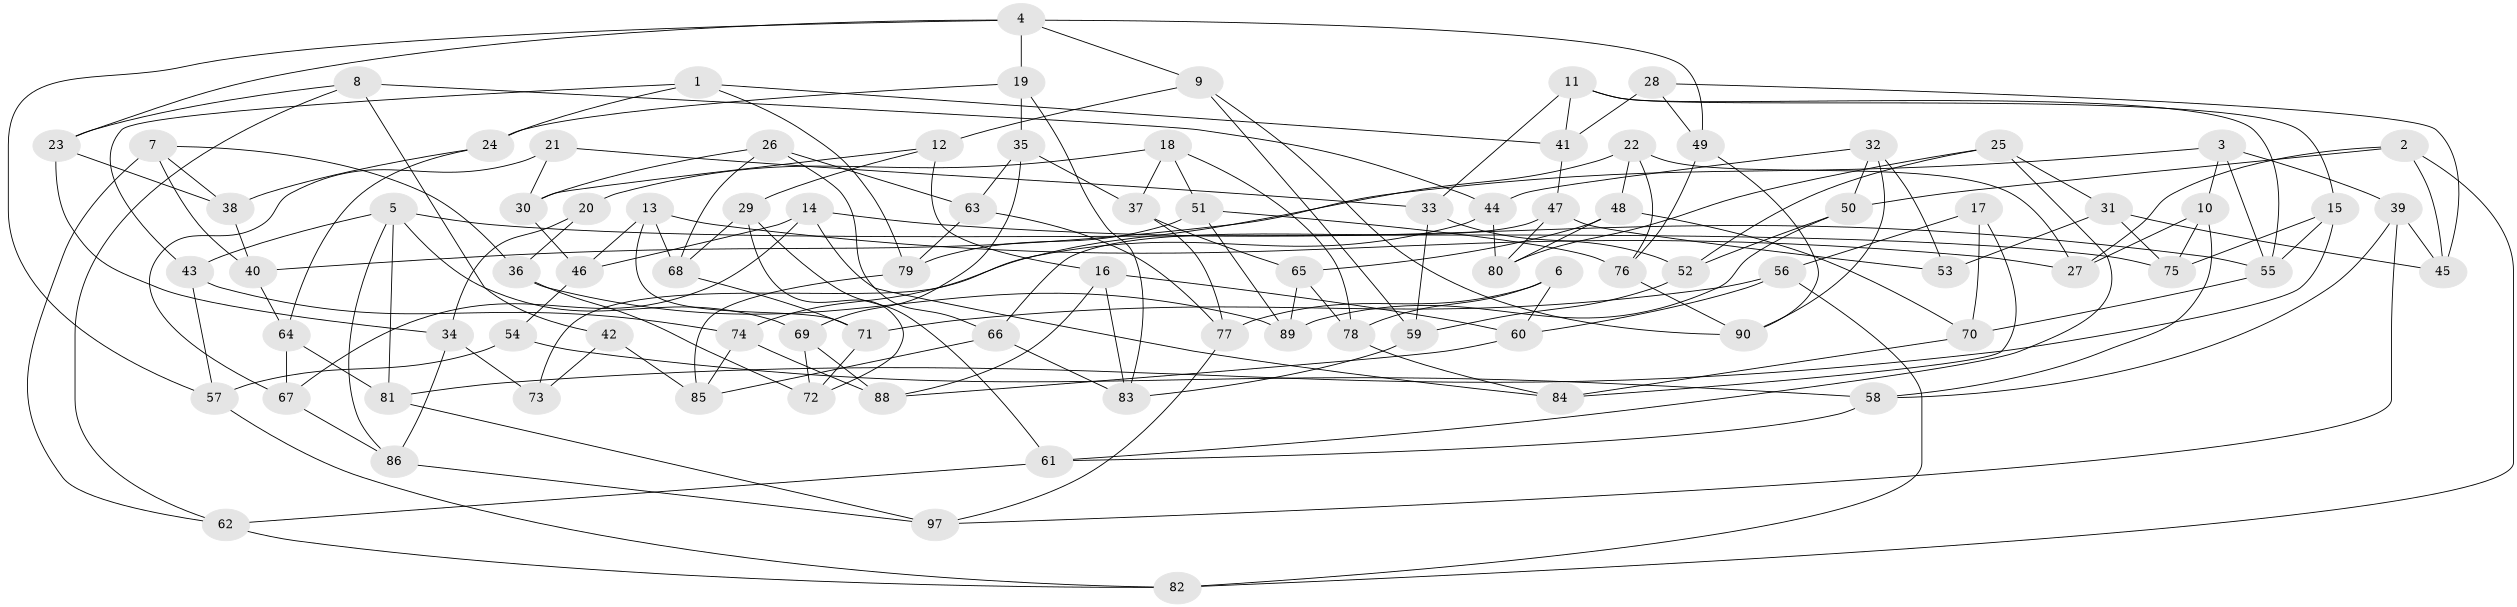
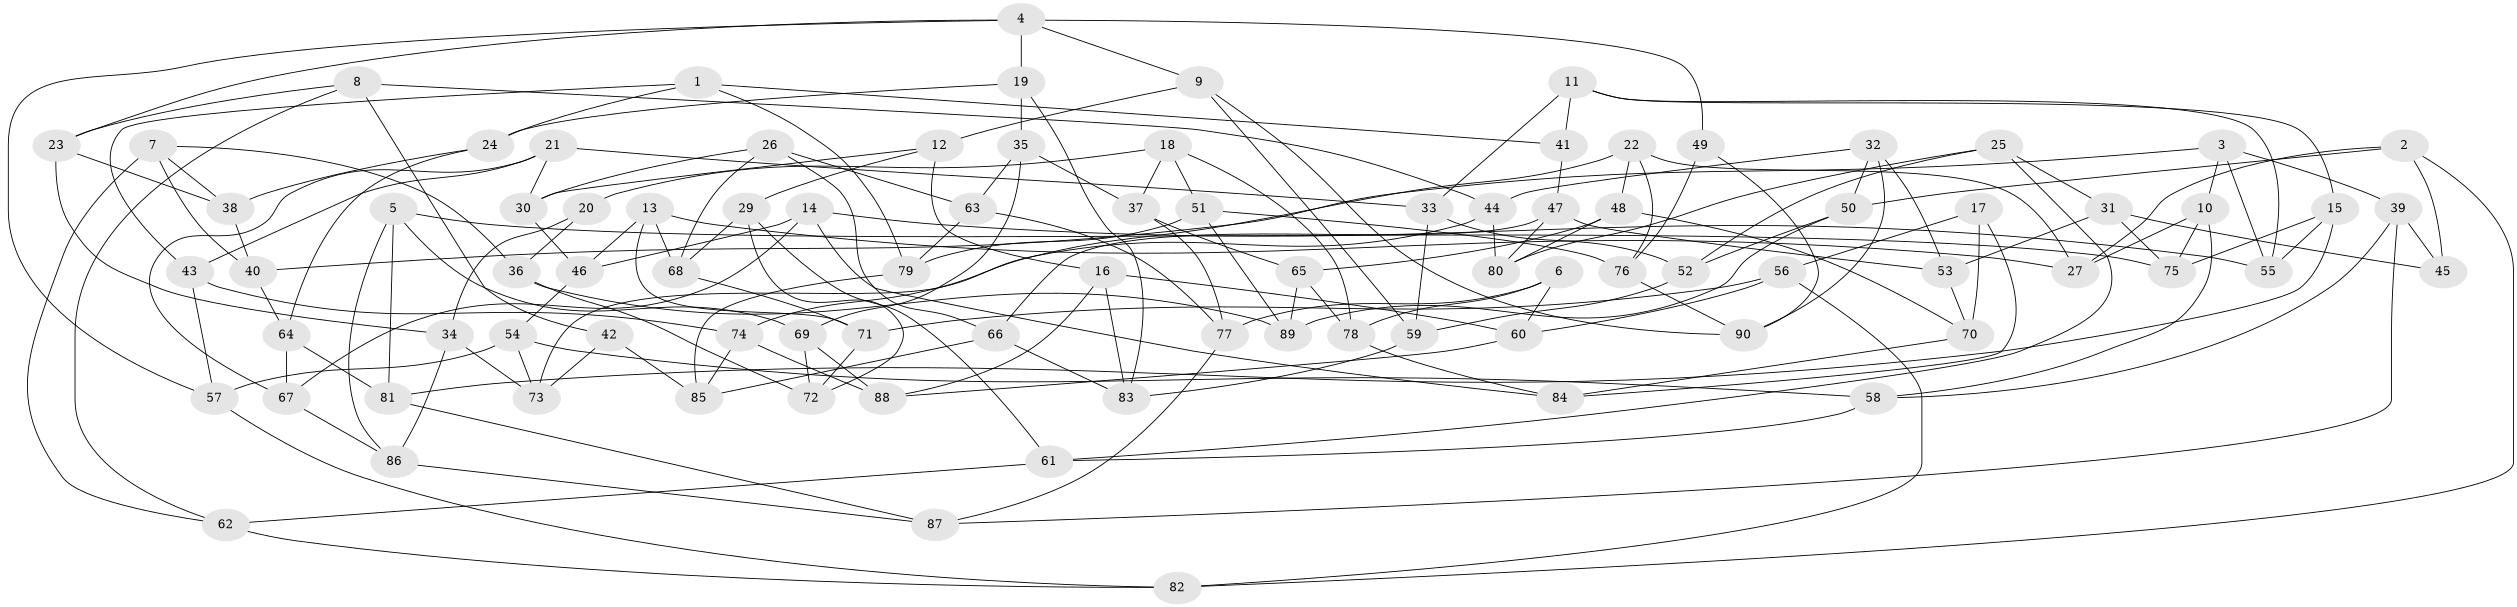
  graph {
    node [color=gray90 style=filled]
    1
    24
    41
    43
    79
    38
    64
    47
    74
    57
    85
    2
    27
    45
    50
    82
    52
    89
    3
    10
    39
    40
    55
    75
    58
-   87 [label=97]
+   87
    4
    9
    19
    23
    49
    12
    59
    90
    83
    35
    34
    76
    5
    69
    81
    86
    88
    72
    6
    60
    77
    78
    17
    84
    56
    70
    7
    36
    62
    8
    42
    44
    73
    80
    16
    29
    30
    61
    11
    15
    33
    68
    46
    13
    71
    54
    14
    67
    18
    20
    37
    51
    65
    63
    21
    22
    48
    25
    31
    53
    26
    66
-   28
    32
    1 -- 24
    1 -- 41
    1 -- 43
    1 -- 79
    24 -- 38
    24 -- 64
    41 -- 47
    43 -- 74
    43 -- 57
    79 -- 85
    38 -- 40
    64 -- 81
    64 -- 67
    47 -- 80
    47 -- 53
    47 -- 66
    74 -- 85
    74 -- 88
    57 -- 82
    2 -- 27
    2 -- 45
    2 -- 50
    2 -- 82
    50 -- 52
    50 -- 89
    52 -- 59
    3 -- 10
    3 -- 39
    3 -- 40
    3 -- 55
    10 -- 27
    10 -- 75
    10 -- 58
    39 -- 45
    39 -- 58
    39 -- 87
    40 -- 64
    58 -- 61
    4 -- 57
    4 -- 9
    4 -- 19
    4 -- 23
    4 -- 49
    9 -- 12
    9 -- 59
    9 -- 90
    19 -- 24
    19 -- 83
    19 -- 35
    23 -- 38
    23 -- 34
    49 -- 90
    49 -- 76
    12 -- 16
    12 -- 29
    12 -- 30
    59 -- 83
    35 -- 69
    35 -- 37
    35 -- 63
    34 -- 86
    34 -- 73
    76 -- 90
    5 -- 75
    5 -- 69
    5 -- 81
    5 -- 86
    69 -- 88
    69 -- 72
    81 -- 87
    86 -- 87
    6 -- 60
    6 -- 77
    6 -- 78
    60 -- 88
    77 -- 87
    78 -- 84
    17 -- 84
    17 -- 56
    17 -- 70
    56 -- 82
    56 -- 60
    56 -- 71
    70 -- 84
    7 -- 38
    7 -- 40
    7 -- 36
    7 -- 62
    36 -- 89
    36 -- 72
    62 -- 82
    8 -- 23
    8 -- 62
    8 -- 42
    8 -- 44
    42 -- 85
    42 -- 73
    44 -- 73
    44 -- 80
    16 -- 83
    16 -- 88
    16 -- 60
    29 -- 72
    29 -- 61
    29 -- 68
    30 -- 46
    61 -- 62
    11 -- 41
    11 -- 55
    11 -- 15
    11 -- 33
    15 -- 55
    15 -- 75
    15 -- 81
    33 -- 52
    33 -- 59
    68 -- 71
    46 -- 54
    13 -- 27
    13 -- 68
    13 -- 46
    13 -- 71
    71 -- 72
    54 -- 57
    54 -- 58
+   54 -- 73
    14 -- 55
    14 -- 84
    14 -- 46
    14 -- 67
    67 -- 86
    18 -- 78
    18 -- 20
    18 -- 37
    18 -- 51
    20 -- 34
    20 -- 36
    37 -- 77
    37 -- 65
    51 -- 79
    51 -- 89
    51 -- 76
    65 -- 89
    65 -- 78
    63 -- 79
    63 -- 77
-   5 -- 43
+   21 -- 43
    21 -- 30
    21 -- 33
    21 -- 67
    22 -- 74
    22 -- 27
    22 -- 76
    22 -- 48
    48 -- 70
    48 -- 80
    48 -- 65
    25 -- 52
    25 -- 80
    25 -- 61
    25 -- 31
    31 -- 45
    31 -- 75
    31 -- 53
-   55 -- 70
+   53 -- 70
    26 -- 30
    26 -- 68
    26 -- 63
    26 -- 66
    66 -- 85
    66 -- 83
-   28 -- 41
-   28 -- 45
-   28 -- 49
    32 -- 50
    32 -- 90
    32 -- 44
    32 -- 53
  }
